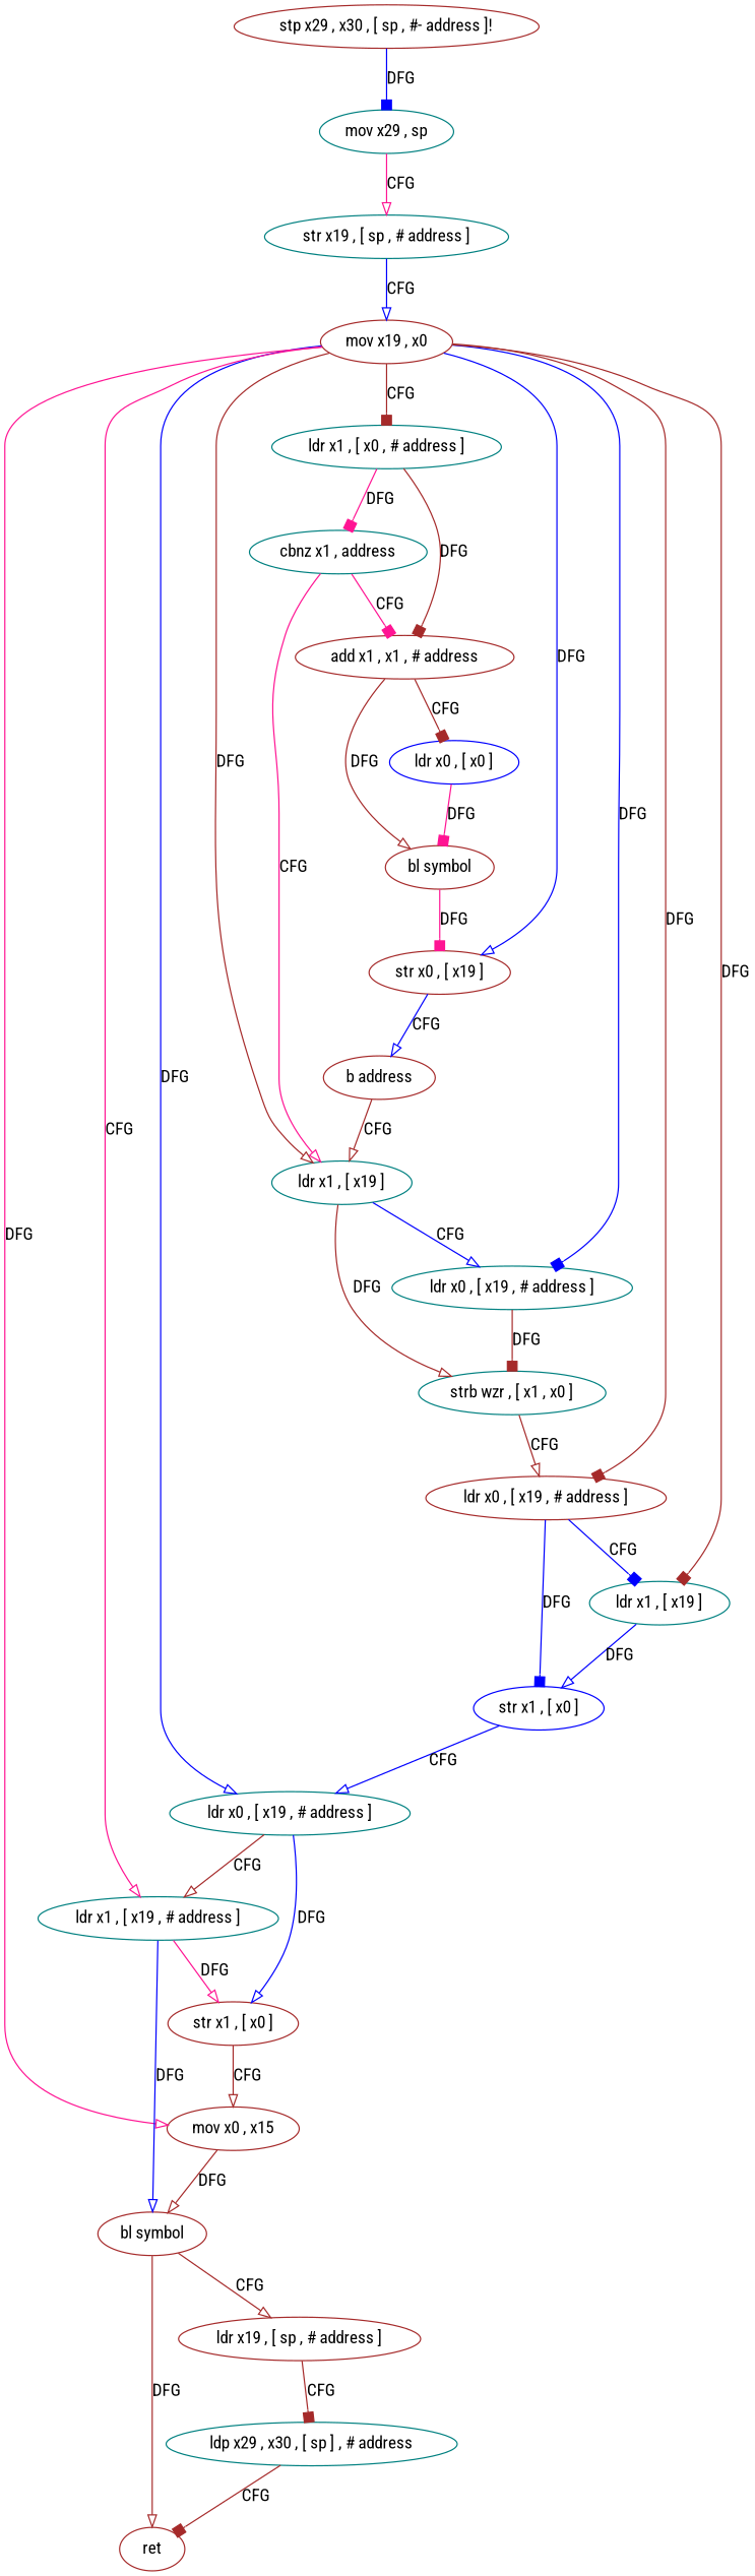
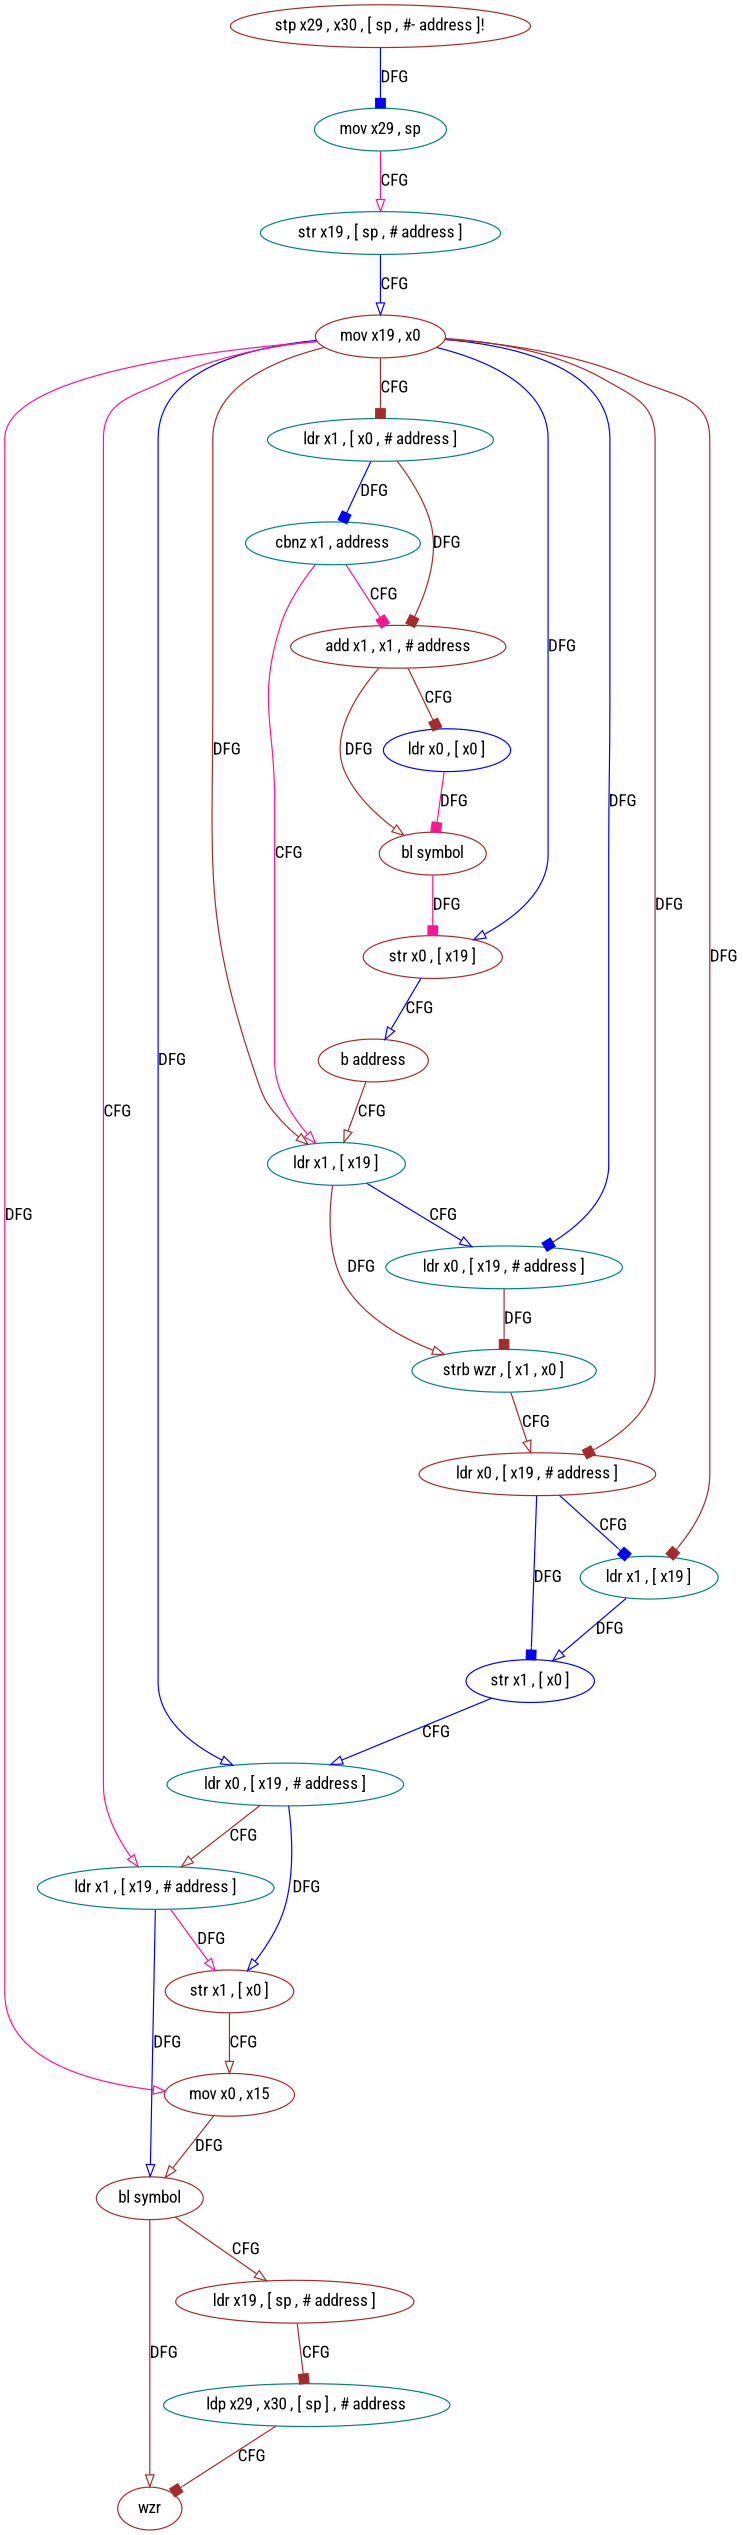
  digraph {
    fontname="Roboto Condensed"
    node [color=brown fontname="Roboto Condensed"]
    edge [arrowhead=onormal color=brown fontname="Roboto Condensed"]
    n1 [label="stp x29 , x30 , [ sp , #- address ]!"]
    n2 [color=teal label="mov x29 , sp"]
    n3 [color=teal label="str x19 , [ sp , # address ]"]
    n4 [label="mov x19 , x0"]
    n5 [color=teal label="ldr x1 , [ x0 , # address ]"]
    n6 [color=teal label="ldr x1 , [ x19 ]"]
    n7 [label="str x0 , [ x19 ]"]
    n8 [color=teal label="ldr x0 , [ x19 , # address ]"]
    n9 [label="ldr x0 , [ x19 , # address ]"]
    n10 [color=teal label="ldr x1 , [ x19 ]"]
    n11 [color=teal label="ldr x0 , [ x19 , # address ]"]
    n12 [color=teal label="ldr x1 , [ x19 , # address ]"]
    n13 [label="mov x0 , x15"]
    n14 [color=teal label="cbnz x1 , address"]
    n15 [label="add x1 , x1 , # address"]
    n16 [color=teal label="strb wzr , [ x1 , x0 ]"]
    n17 [label="b address"]
    n18 [color=blue label="str x1 , [ x0 ]"]
    n19 [label="str x1 , [ x0 ]"]
    n20 [label="bl symbol"]
    n21 [color=blue label="ldr x0 , [ x0 ]"]
    n22 [label="bl symbol"]
    n23 [label="ldr x19 , [ sp , # address ]"]
-   n24 [label=ret]
+   n24 [label=wzr]
    n25 [color=teal label="ldp x29 , x30 , [ sp ] , # address"]
    n1 -> n2 [arrowhead=box color=blue label=DFG]
    n2 -> n3 [color=deeppink label=CFG]
    n3 -> n4 [color=blue label=CFG]
    n4 -> n5 [arrowhead=box label=CFG]
    n4 -> n6 [label=DFG]
    n4 -> n7 [color=blue label=DFG]
    n4 -> n8 [arrowhead=box color=blue label=DFG]
    n4 -> n9 [arrowhead=box label=DFG]
    n4 -> n10 [arrowhead=box label=DFG]
    n4 -> n11 [color=blue label=DFG]
    n4 -> n12 [color=deeppink label=CFG]
    n4 -> n13 [color=deeppink label=DFG]
-   n5 -> n14 [arrowhead=box color=deeppink label=DFG]
+   n5 -> n14 [arrowhead=box color=blue label=DFG]
    n5 -> n15 [arrowhead=box label=DFG]
    n6 -> n8 [color=blue label=CFG]
    n6 -> n16 [label=DFG]
    n7 -> n17 [color=blue label=CFG]
    n8 -> n16 [arrowhead=box label=DFG]
    n9 -> n10 [arrowhead=box color=blue label=CFG]
    n9 -> n18 [arrowhead=box color=blue label=DFG]
    n10 -> n18 [color=blue label=DFG]
    n11 -> n12 [label=CFG]
    n11 -> n19 [color=blue label=DFG]
    n12 -> n19 [color=deeppink label=DFG]
    n12 -> n20 [color=blue label=DFG]
    n13 -> n20 [label=DFG]
    n14 -> n6 [color=deeppink label=CFG]
    n14 -> n15 [arrowhead=box color=deeppink label=CFG]
    n15 -> n21 [arrowhead=box label=CFG]
    n15 -> n22 [label=DFG]
    n16 -> n9 [label=CFG]
    n17 -> n6 [label=CFG]
    n18 -> n11 [color=blue label=CFG]
    n19 -> n13 [label=CFG]
    n20 -> n23 [label=CFG]
    n20 -> n24 [label=DFG]
    n21 -> n22 [arrowhead=box color=deeppink label=DFG]
    n22 -> n7 [arrowhead=box color=deeppink label=DFG]
    n23 -> n25 [arrowhead=box label=CFG]
    n25 -> n24 [arrowhead=box label=CFG]
  }
